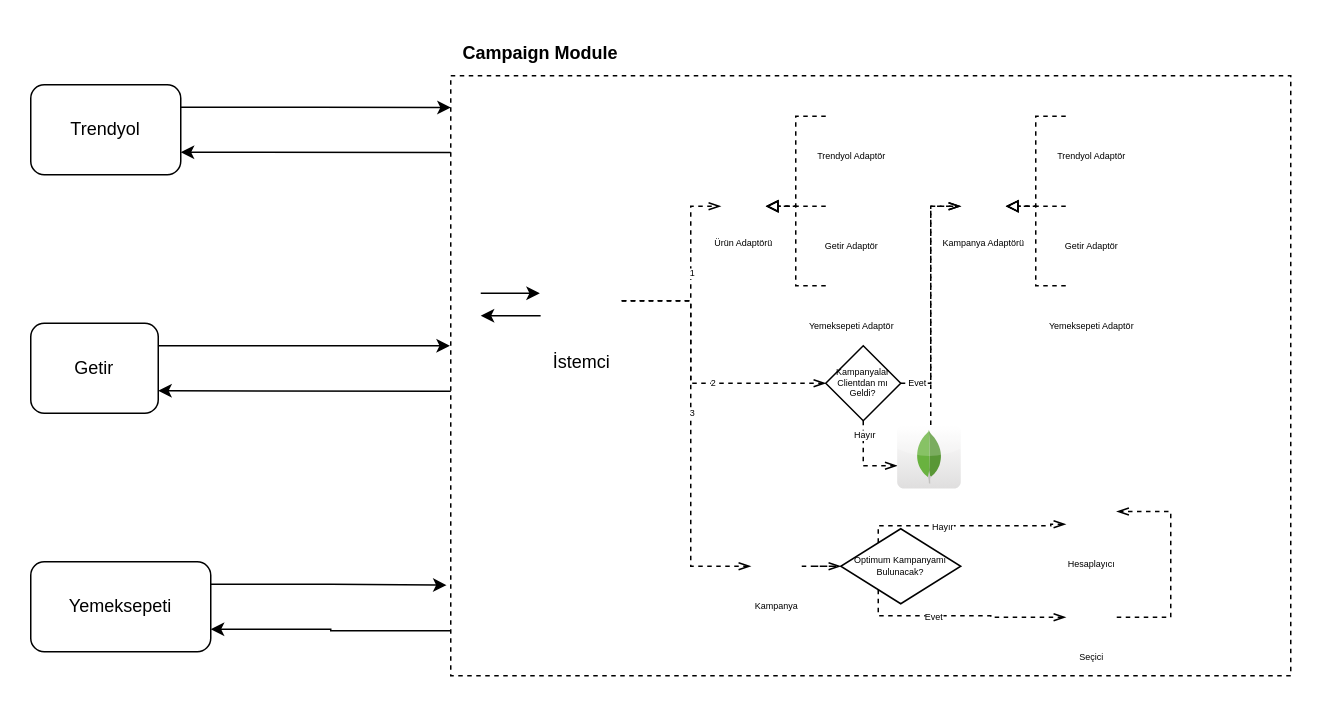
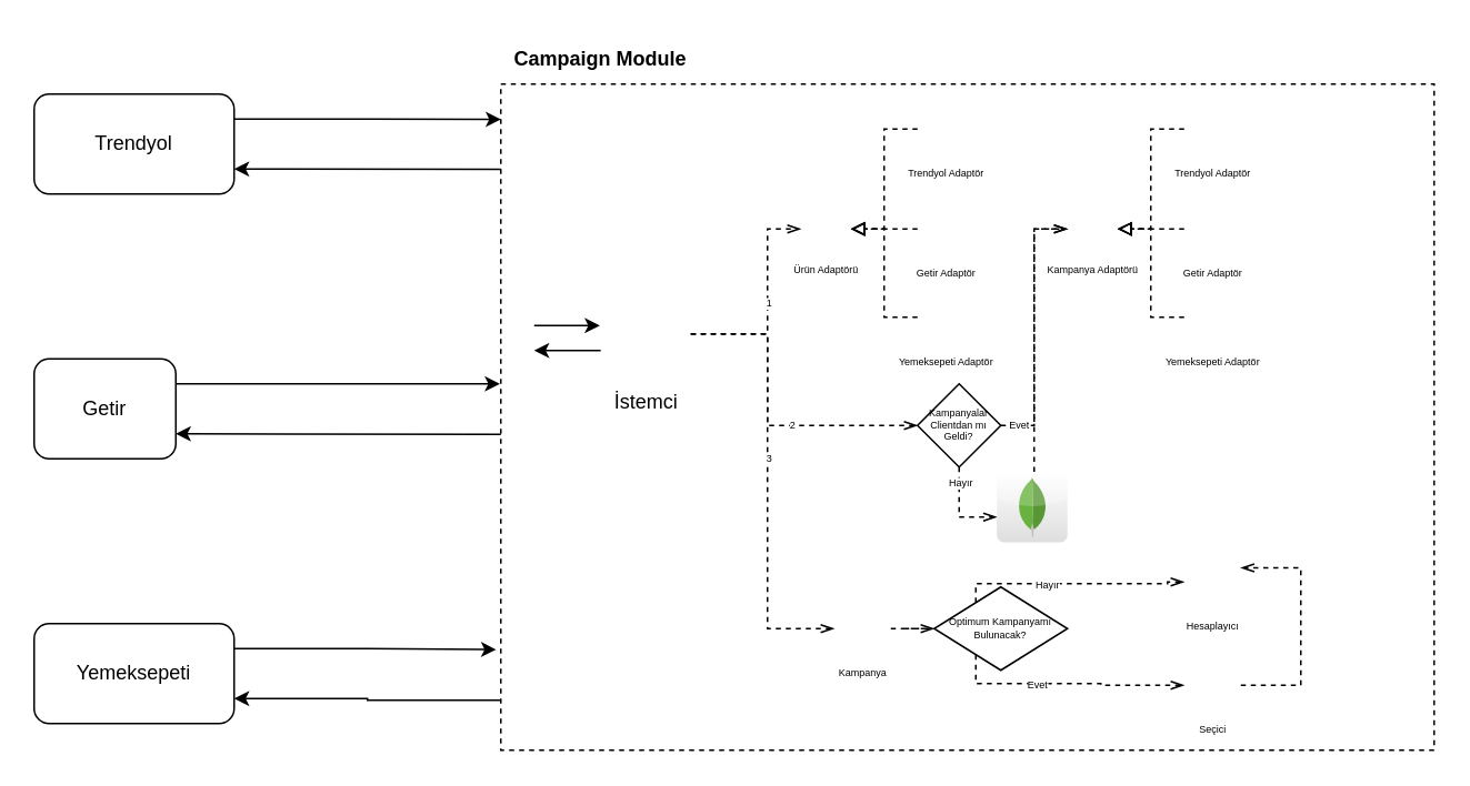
  <mxCell id="0" />
  <mxCell id="1" parent="0" />
  <mxCell id="2" style="edgeStyle=orthogonalEdgeStyle;rounded=0;orthogonalLoop=1;jettySize=auto;html=1;exitX=1;exitY=0.25;exitDx=0;exitDy=0;entryX=0;entryY=0.053;entryDx=0;entryDy=0;entryPerimeter=0;" edge="1" parent="1" source="3" target="6"><mxGeometry relative="1" as="geometry" /></mxCell>
- <mxCell id="3" value="Trendyol" style="rounded=1;whiteSpace=wrap;html=1;" vertex="1" parent="1"><mxGeometry x="20" y="56" width="100" height="60" as="geometry" /></mxCell>
+ <mxCell id="3" value="Trendyol" style="rounded=1;whiteSpace=wrap;html=1;" vertex="1" parent="1"><mxGeometry x="20" y="56" width="120" height="60" as="geometry" /></mxCell>
  <mxCell id="4" value="Getir" style="rounded=1;whiteSpace=wrap;html=1;" vertex="1" parent="1"><mxGeometry x="20" y="215" width="85" height="60" as="geometry" /></mxCell>
  <mxCell id="5" value="Yemeksepeti" style="rounded=1;whiteSpace=wrap;html=1;" vertex="1" parent="1"><mxGeometry x="20" y="374" width="120" height="60" as="geometry" /></mxCell>
  <mxCell id="6" value="" style="rounded=0;whiteSpace=wrap;html=1;fillColor=none;dashed=1;" vertex="1" parent="1"><mxGeometry x="300" y="50" width="560" height="400" as="geometry" /></mxCell>
  <mxCell id="7" value="Campaign Module" style="text;html=1;strokeColor=none;fillColor=none;align=center;verticalAlign=middle;whiteSpace=wrap;rounded=0;dashed=1;fontStyle=1" vertex="1" parent="1"><mxGeometry x="300" y="20" width="120" height="30" as="geometry" /></mxCell>
  <mxCell id="8" style="edgeStyle=orthogonalEdgeStyle;rounded=0;orthogonalLoop=1;jettySize=auto;html=1;exitX=0;exitY=0.128;exitDx=0;exitDy=0;entryX=1;entryY=0.75;entryDx=0;entryDy=0;exitPerimeter=0;" edge="1" parent="1" source="6" target="3"><mxGeometry relative="1" as="geometry"><mxPoint x="150" y="75" as="sourcePoint" /><mxPoint x="310" y="75.9" as="targetPoint" /><Array as="points"><mxPoint x="297" y="101" /></Array></mxGeometry></mxCell>
  <mxCell id="9" style="edgeStyle=orthogonalEdgeStyle;rounded=0;orthogonalLoop=1;jettySize=auto;html=1;exitX=1;exitY=0.25;exitDx=0;exitDy=0;entryX=-0.001;entryY=0.45;entryDx=0;entryDy=0;entryPerimeter=0;" edge="1" parent="1" source="4" target="6"><mxGeometry relative="1" as="geometry"><mxPoint x="150" y="75" as="sourcePoint" /><mxPoint x="310" y="75.9" as="targetPoint" /></mxGeometry></mxCell>
  <mxCell id="10" style="edgeStyle=orthogonalEdgeStyle;rounded=0;orthogonalLoop=1;jettySize=auto;html=1;exitX=0;exitY=0.526;exitDx=0;exitDy=0;entryX=1;entryY=0.75;entryDx=0;entryDy=0;exitPerimeter=0;" edge="1" parent="1" source="6" target="4"><mxGeometry relative="1" as="geometry"><mxPoint x="307.2" y="105" as="sourcePoint" /><mxPoint x="150" y="105" as="targetPoint" /><Array as="points"><mxPoint x="298" y="260" /></Array></mxGeometry></mxCell>
  <mxCell id="11" style="edgeStyle=orthogonalEdgeStyle;rounded=0;orthogonalLoop=1;jettySize=auto;html=1;exitX=1;exitY=0.25;exitDx=0;exitDy=0;entryX=-0.005;entryY=0.849;entryDx=0;entryDy=0;entryPerimeter=0;" edge="1" parent="1" source="5" target="6"><mxGeometry relative="1" as="geometry"><mxPoint x="160" y="85" as="sourcePoint" /><mxPoint x="320" y="85.9" as="targetPoint" /></mxGeometry></mxCell>
  <mxCell id="12" style="edgeStyle=orthogonalEdgeStyle;rounded=0;orthogonalLoop=1;jettySize=auto;html=1;exitX=0;exitY=0.925;exitDx=0;exitDy=0;entryX=1;entryY=0.75;entryDx=0;entryDy=0;exitPerimeter=0;" edge="1" parent="1" source="6" target="5"><mxGeometry relative="1" as="geometry"><mxPoint x="317.2" y="115" as="sourcePoint" /><mxPoint x="160" y="115" as="targetPoint" /><Array as="points"><mxPoint x="220" y="420" /><mxPoint x="220" y="419" /></Array></mxGeometry></mxCell>
  <mxCell id="13" style="edgeStyle=orthogonalEdgeStyle;rounded=0;orthogonalLoop=1;jettySize=auto;html=1;entryX=-0.014;entryY=0.456;entryDx=0;entryDy=0;entryPerimeter=0;" edge="1" parent="1"><mxGeometry relative="1" as="geometry"><mxPoint x="320" y="195" as="sourcePoint" /><mxPoint x="359.404" y="194.624" as="targetPoint" /></mxGeometry></mxCell>
  <mxCell id="14" style="edgeStyle=orthogonalEdgeStyle;rounded=0;orthogonalLoop=1;jettySize=auto;html=1;exitX=-0.002;exitY=0.74;exitDx=0;exitDy=0;exitPerimeter=0;" edge="1" parent="1"><mxGeometry relative="1" as="geometry"><mxPoint x="359.915" y="209.96" as="sourcePoint" /><mxPoint x="320" y="210" as="targetPoint" /></mxGeometry></mxCell>
  <mxCell id="15" style="edgeStyle=orthogonalEdgeStyle;rounded=0;orthogonalLoop=1;jettySize=auto;html=1;entryX=0;entryY=0.5;entryDx=0;entryDy=0;fontSize=6;endArrow=openThin;endFill=0;startArrow=none;startFill=0;dashed=1;" edge="1" parent="1" source="21" target="22"><mxGeometry relative="1" as="geometry"><Array as="points"><mxPoint x="460" y="200" /><mxPoint x="460" y="137" /></Array></mxGeometry></mxCell>
  <mxCell id="16" value="1" style="edgeLabel;html=1;align=center;verticalAlign=middle;resizable=0;points=[];fontSize=6;" vertex="1" connectable="0" parent="15"><mxGeometry x="-0.649" relative="1" as="geometry"><mxPoint x="23" y="-19" as="offset" /></mxGeometry></mxCell>
  <mxCell id="17" style="edgeStyle=orthogonalEdgeStyle;rounded=0;orthogonalLoop=1;jettySize=auto;html=1;entryX=0;entryY=0.5;entryDx=0;entryDy=0;dashed=1;fontSize=6;startArrow=none;startFill=0;endArrow=openThin;endFill=0;" edge="1" parent="1" source="21" target="40"><mxGeometry relative="1" as="geometry"><Array as="points"><mxPoint x="460" y="200" /><mxPoint x="460" y="255" /></Array></mxGeometry></mxCell>
  <mxCell id="18" value="2" style="edgeLabel;html=1;align=center;verticalAlign=middle;resizable=0;points=[];fontSize=6;" vertex="1" connectable="0" parent="17"><mxGeometry x="-0.631" relative="1" as="geometry"><mxPoint x="25" y="54" as="offset" /></mxGeometry></mxCell>
  <mxCell id="19" style="edgeStyle=orthogonalEdgeStyle;rounded=0;orthogonalLoop=1;jettySize=auto;html=1;entryX=0;entryY=0.5;entryDx=0;entryDy=0;dashed=1;fontSize=6;startArrow=none;startFill=0;endArrow=openThin;endFill=0;" edge="1" parent="1" source="21" target="44"><mxGeometry relative="1" as="geometry"><Array as="points"><mxPoint x="460" y="200" /><mxPoint x="460" y="377" /></Array></mxGeometry></mxCell>
  <mxCell id="20" value="3" style="edgeLabel;html=1;align=center;verticalAlign=middle;resizable=0;points=[];fontSize=6;" vertex="1" connectable="0" parent="19"><mxGeometry x="-0.085" relative="1" as="geometry"><mxPoint as="offset" /></mxGeometry></mxCell>
  <mxCell id="21" value="İstemci" style="shape=image;html=1;verticalAlign=top;verticalLabelPosition=bottom;labelBackgroundColor=#ffffff;imageAspect=0;aspect=fixed;image=https://cdn0.iconfinder.com/data/icons/long-shadow-web-icons/512/python-128.png;dashed=1;fillColor=none;" vertex="1" parent="1"><mxGeometry x="360" y="173" width="54" height="54" as="geometry" /></mxCell>
  <mxCell id="22" value="Ürün Adaptörü" style="shape=image;html=1;verticalAlign=top;verticalLabelPosition=bottom;labelBackgroundColor=#ffffff;imageAspect=0;aspect=fixed;image=https://cdn0.iconfinder.com/data/icons/long-shadow-web-icons/512/python-128.png;dashed=1;fillColor=none;fontSize=6;" vertex="1" parent="1"><mxGeometry x="480" y="122" width="30" height="30" as="geometry" /></mxCell>
  <mxCell id="23" style="edgeStyle=orthogonalEdgeStyle;rounded=0;orthogonalLoop=1;jettySize=auto;html=1;entryX=1;entryY=0.5;entryDx=0;entryDy=0;fontSize=6;dashed=1;endArrow=block;endFill=0;" edge="1" parent="1" source="24" target="22"><mxGeometry relative="1" as="geometry" /></mxCell>
  <mxCell id="24" value="Trendyol Adaptör" style="shape=image;html=1;verticalAlign=top;verticalLabelPosition=bottom;labelBackgroundColor=#ffffff;imageAspect=0;aspect=fixed;image=https://cdn0.iconfinder.com/data/icons/long-shadow-web-icons/512/python-128.png;dashed=1;fillColor=none;fontSize=6;" vertex="1" parent="1"><mxGeometry x="550" y="60" width="34" height="34" as="geometry" /></mxCell>
  <mxCell id="25" style="edgeStyle=orthogonalEdgeStyle;rounded=0;orthogonalLoop=1;jettySize=auto;html=1;entryX=1;entryY=0.5;entryDx=0;entryDy=0;dashed=1;fontSize=6;endArrow=block;endFill=0;" edge="1" parent="1" source="26" target="22"><mxGeometry relative="1" as="geometry" /></mxCell>
  <mxCell id="26" value="Getir Adaptör" style="shape=image;html=1;verticalAlign=top;verticalLabelPosition=bottom;labelBackgroundColor=#ffffff;imageAspect=0;aspect=fixed;image=https://cdn0.iconfinder.com/data/icons/long-shadow-web-icons/512/python-128.png;dashed=1;fillColor=none;fontSize=6;" vertex="1" parent="1"><mxGeometry x="550" y="120" width="34" height="34" as="geometry" /></mxCell>
  <mxCell id="27" style="edgeStyle=orthogonalEdgeStyle;rounded=0;orthogonalLoop=1;jettySize=auto;html=1;entryX=1;entryY=0.5;entryDx=0;entryDy=0;dashed=1;fontSize=6;endArrow=block;endFill=0;" edge="1" parent="1" source="28" target="22"><mxGeometry relative="1" as="geometry" /></mxCell>
  <mxCell id="28" value="Yemeksepeti Adaptör" style="shape=image;html=1;verticalAlign=top;verticalLabelPosition=bottom;labelBackgroundColor=#ffffff;imageAspect=0;aspect=fixed;image=https://cdn0.iconfinder.com/data/icons/long-shadow-web-icons/512/python-128.png;dashed=1;fillColor=none;fontSize=6;" vertex="1" parent="1"><mxGeometry x="550" y="173" width="34" height="34" as="geometry" /></mxCell>
  <mxCell id="29" value="Kampanya Adaptörü" style="shape=image;html=1;verticalAlign=top;verticalLabelPosition=bottom;labelBackgroundColor=#ffffff;imageAspect=0;aspect=fixed;image=https://cdn0.iconfinder.com/data/icons/long-shadow-web-icons/512/python-128.png;dashed=1;fillColor=none;fontSize=6;" vertex="1" parent="1"><mxGeometry x="640" y="122" width="30" height="30" as="geometry" /></mxCell>
  <mxCell id="30" style="edgeStyle=orthogonalEdgeStyle;rounded=0;orthogonalLoop=1;jettySize=auto;html=1;entryX=1;entryY=0.5;entryDx=0;entryDy=0;fontSize=6;dashed=1;endArrow=block;endFill=0;" edge="1" parent="1" source="31" target="29"><mxGeometry relative="1" as="geometry" /></mxCell>
  <mxCell id="31" value="Trendyol Adaptör" style="shape=image;html=1;verticalAlign=top;verticalLabelPosition=bottom;labelBackgroundColor=#ffffff;imageAspect=0;aspect=fixed;image=https://cdn0.iconfinder.com/data/icons/long-shadow-web-icons/512/python-128.png;dashed=1;fillColor=none;fontSize=6;" vertex="1" parent="1"><mxGeometry x="710" y="60" width="34" height="34" as="geometry" /></mxCell>
  <mxCell id="32" style="edgeStyle=orthogonalEdgeStyle;rounded=0;orthogonalLoop=1;jettySize=auto;html=1;entryX=1;entryY=0.5;entryDx=0;entryDy=0;dashed=1;fontSize=6;endArrow=block;endFill=0;" edge="1" parent="1" source="33" target="29"><mxGeometry relative="1" as="geometry" /></mxCell>
  <mxCell id="33" value="Getir Adaptör" style="shape=image;html=1;verticalAlign=top;verticalLabelPosition=bottom;labelBackgroundColor=#ffffff;imageAspect=0;aspect=fixed;image=https://cdn0.iconfinder.com/data/icons/long-shadow-web-icons/512/python-128.png;dashed=1;fillColor=none;fontSize=6;" vertex="1" parent="1"><mxGeometry x="710" y="120" width="34" height="34" as="geometry" /></mxCell>
  <mxCell id="34" style="edgeStyle=orthogonalEdgeStyle;rounded=0;orthogonalLoop=1;jettySize=auto;html=1;entryX=1;entryY=0.5;entryDx=0;entryDy=0;dashed=1;fontSize=6;endArrow=block;endFill=0;" edge="1" parent="1" source="35" target="29"><mxGeometry relative="1" as="geometry" /></mxCell>
  <mxCell id="35" value="Yemeksepeti Adaptör" style="shape=image;html=1;verticalAlign=top;verticalLabelPosition=bottom;labelBackgroundColor=#ffffff;imageAspect=0;aspect=fixed;image=https://cdn0.iconfinder.com/data/icons/long-shadow-web-icons/512/python-128.png;dashed=1;fillColor=none;fontSize=6;" vertex="1" parent="1"><mxGeometry x="710" y="173" width="34" height="34" as="geometry" /></mxCell>
  <mxCell id="36" style="edgeStyle=orthogonalEdgeStyle;rounded=0;orthogonalLoop=1;jettySize=auto;html=1;entryX=0;entryY=0.5;entryDx=0;entryDy=0;dashed=1;fontSize=6;startArrow=none;startFill=0;endArrow=openThin;endFill=0;" edge="1" parent="1" source="40" target="29"><mxGeometry relative="1" as="geometry"><Array as="points"><mxPoint x="620" y="255" /><mxPoint x="620" y="137" /></Array></mxGeometry></mxCell>
  <mxCell id="37" value="Evet" style="edgeLabel;html=1;align=center;verticalAlign=middle;resizable=0;points=[];fontSize=6;" vertex="1" connectable="0" parent="36"><mxGeometry x="-0.586" relative="1" as="geometry"><mxPoint x="-10" y="12" as="offset" /></mxGeometry></mxCell>
  <mxCell id="38" style="edgeStyle=orthogonalEdgeStyle;rounded=0;orthogonalLoop=1;jettySize=auto;html=1;dashed=1;fontSize=6;startArrow=none;startFill=0;endArrow=openThin;endFill=0;" edge="1" parent="1" source="40" target="42"><mxGeometry relative="1" as="geometry"><Array as="points"><mxPoint x="575" y="310" /></Array></mxGeometry></mxCell>
  <mxCell id="39" value="Hayır" style="edgeLabel;html=1;align=center;verticalAlign=middle;resizable=0;points=[];fontSize=6;" vertex="1" connectable="0" parent="38"><mxGeometry x="-0.652" y="1" relative="1" as="geometry"><mxPoint x="-1" as="offset" /></mxGeometry></mxCell>
  <mxCell id="40" value="Kampanyalar Clientdan mı Geldi?" style="rhombus;whiteSpace=wrap;html=1;fontSize=6;" vertex="1" parent="1"><mxGeometry x="550" y="230" width="50" height="50" as="geometry" /></mxCell>
  <mxCell id="41" style="edgeStyle=orthogonalEdgeStyle;rounded=0;orthogonalLoop=1;jettySize=auto;html=1;entryX=0;entryY=0.5;entryDx=0;entryDy=0;dashed=1;fontSize=6;startArrow=none;startFill=0;endArrow=openThin;endFill=0;" edge="1" parent="1" source="42" target="29"><mxGeometry relative="1" as="geometry"><Array as="points"><mxPoint x="620" y="137" /></Array></mxGeometry></mxCell>
  <mxCell id="42" value="" style="dashed=0;outlineConnect=0;html=1;align=center;labelPosition=center;verticalLabelPosition=bottom;verticalAlign=top;shape=mxgraph.webicons.mongodb;gradientColor=#DFDEDE;fontSize=6;" vertex="1" parent="1"><mxGeometry x="597.6" y="282.8" width="42.4" height="42.4" as="geometry" /></mxCell>
  <mxCell id="43" style="edgeStyle=orthogonalEdgeStyle;rounded=0;orthogonalLoop=1;jettySize=auto;html=1;entryX=0;entryY=0.5;entryDx=0;entryDy=0;dashed=1;fontSize=6;startArrow=none;startFill=0;endArrow=openThin;endFill=0;" edge="1" parent="1" source="44" target="52"><mxGeometry relative="1" as="geometry" /></mxCell>
  <mxCell id="44" value="Kampanya" style="shape=image;html=1;verticalAlign=top;verticalLabelPosition=bottom;labelBackgroundColor=#ffffff;imageAspect=0;aspect=fixed;image=https://cdn0.iconfinder.com/data/icons/long-shadow-web-icons/512/python-128.png;dashed=1;fillColor=none;fontSize=6;" vertex="1" parent="1"><mxGeometry x="500" y="360" width="34" height="34" as="geometry" /></mxCell>
  <mxCell id="45" value="Hesaplayıcı" style="shape=image;html=1;verticalAlign=top;verticalLabelPosition=bottom;labelBackgroundColor=#ffffff;imageAspect=0;aspect=fixed;image=https://cdn0.iconfinder.com/data/icons/long-shadow-web-icons/512/python-128.png;dashed=1;fillColor=none;fontSize=6;" vertex="1" parent="1"><mxGeometry x="710" y="332" width="34" height="34" as="geometry" /></mxCell>
  <mxCell id="46" style="edgeStyle=orthogonalEdgeStyle;rounded=0;orthogonalLoop=1;jettySize=auto;html=1;entryX=1;entryY=0.25;entryDx=0;entryDy=0;dashed=1;fontSize=6;startArrow=none;startFill=0;endArrow=openThin;endFill=0;" edge="1" parent="1" source="47" target="45"><mxGeometry relative="1" as="geometry"><Array as="points"><mxPoint x="780" y="411" /><mxPoint x="780" y="340" /></Array></mxGeometry></mxCell>
  <mxCell id="47" value="Seçici" style="shape=image;html=1;verticalAlign=top;verticalLabelPosition=bottom;labelBackgroundColor=#ffffff;imageAspect=0;aspect=fixed;image=https://cdn0.iconfinder.com/data/icons/long-shadow-web-icons/512/python-128.png;dashed=1;fillColor=none;fontSize=6;" vertex="1" parent="1"><mxGeometry x="710" y="394" width="34" height="34" as="geometry" /></mxCell>
  <mxCell id="48" style="edgeStyle=orthogonalEdgeStyle;rounded=0;orthogonalLoop=1;jettySize=auto;html=1;entryX=0;entryY=0.5;entryDx=0;entryDy=0;dashed=1;fontSize=6;startArrow=none;startFill=0;endArrow=openThin;endFill=0;" edge="1" parent="1" source="52" target="45"><mxGeometry relative="1" as="geometry"><Array as="points"><mxPoint x="585" y="350" /><mxPoint x="700" y="350" /></Array></mxGeometry></mxCell>
  <mxCell id="49" value="Hayır" style="edgeLabel;html=1;align=center;verticalAlign=middle;resizable=0;points=[];fontSize=6;" vertex="1" connectable="0" parent="48"><mxGeometry x="-0.211" relative="1" as="geometry"><mxPoint as="offset" /></mxGeometry></mxCell>
  <mxCell id="50" style="edgeStyle=orthogonalEdgeStyle;rounded=0;orthogonalLoop=1;jettySize=auto;html=1;entryX=0;entryY=0.5;entryDx=0;entryDy=0;dashed=1;fontSize=6;startArrow=none;startFill=0;endArrow=openThin;endFill=0;" edge="1" parent="1" source="52" target="47"><mxGeometry relative="1" as="geometry"><Array as="points"><mxPoint x="585" y="410" /><mxPoint x="660" y="410" /><mxPoint x="660" y="411" /></Array></mxGeometry></mxCell>
  <mxCell id="51" value="Evet" style="edgeLabel;html=1;align=center;verticalAlign=middle;resizable=0;points=[];fontSize=6;" vertex="1" connectable="0" parent="50"><mxGeometry x="-0.246" relative="1" as="geometry"><mxPoint as="offset" /></mxGeometry></mxCell>
  <mxCell id="52" value="Optimum Kampanyamı Bulunacak?" style="rhombus;whiteSpace=wrap;html=1;fontSize=6;" vertex="1" parent="1"><mxGeometry x="560" y="352" width="80" height="50" as="geometry" /></mxCell>
